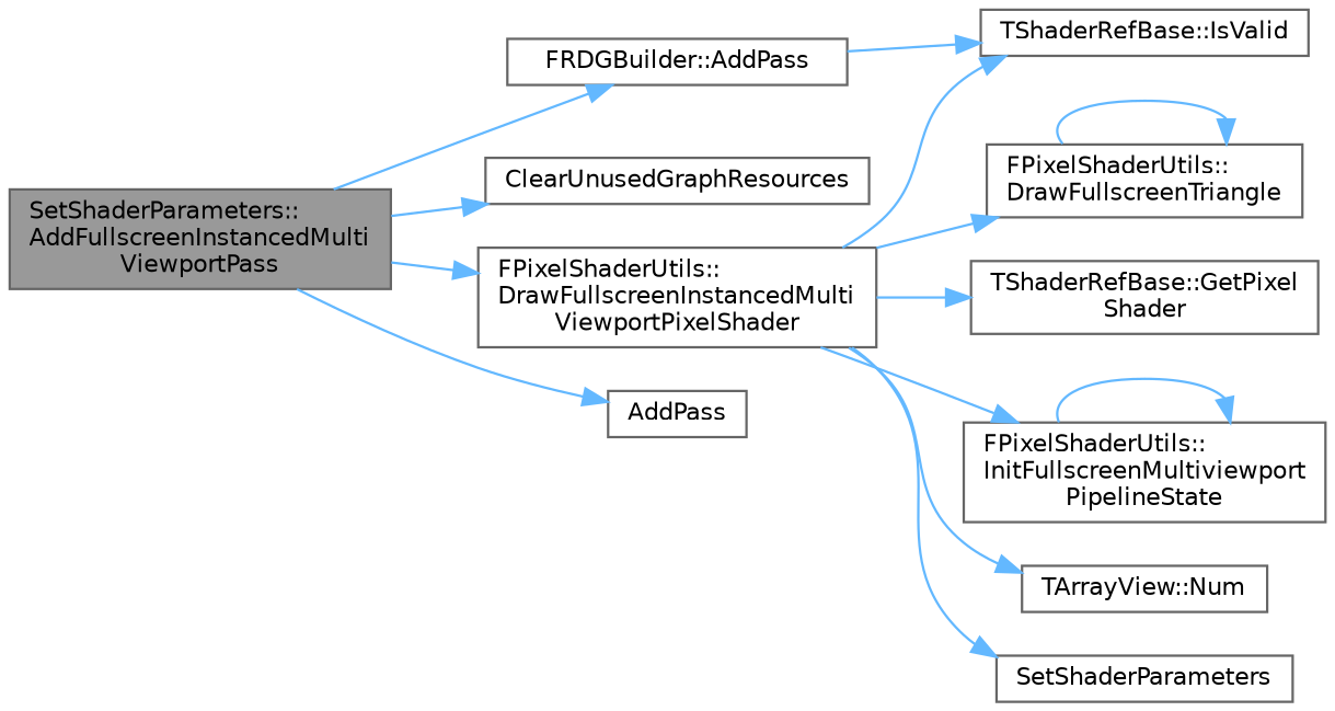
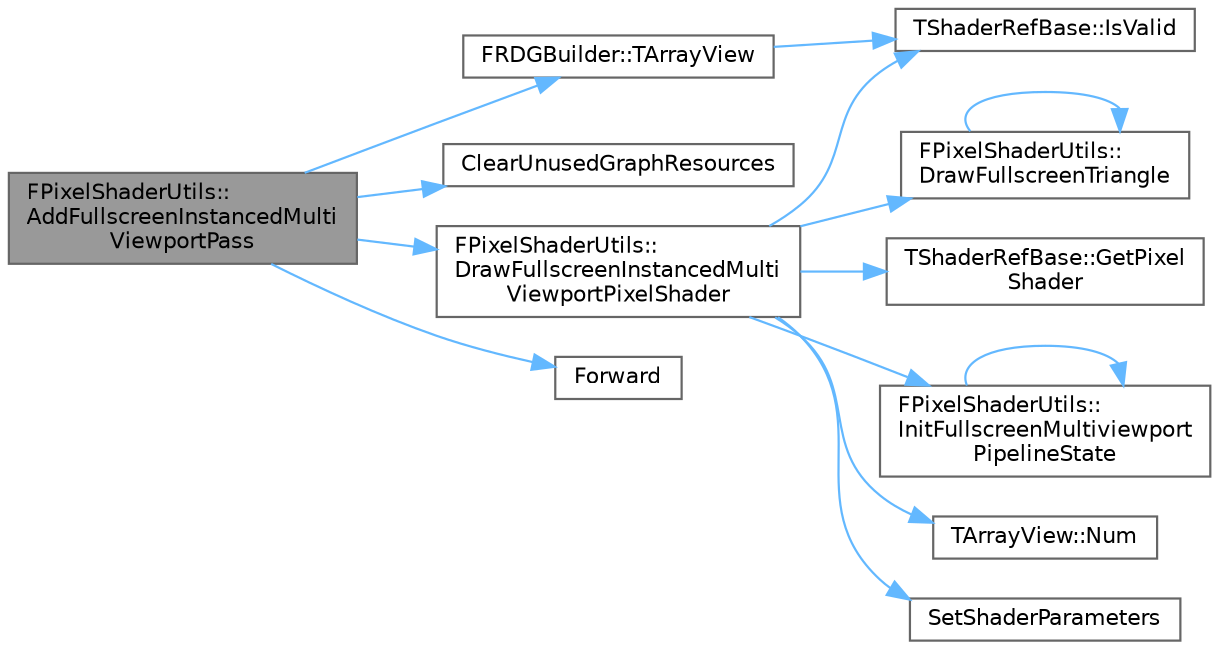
  digraph {
    rankdir=LR
    node [color=grey40 fillcolor=white fontname=Helvetica fontsize=10 shape=box style=filled]
    edge [color=steelblue1 fontname=Helvetica fontsize=10 labelfontname=Helvetica labelfontsize=10 style=solid]
-   n1 [color=gray40 fillcolor=grey60 fontcolor=black height=0.2 label="SetShaderParameters::\lAddFullscreenInstancedMulti\lViewportPass" width=0.4]
-   n2 [height=0.2 label="FRDGBuilder::AddPass" width=0.4]
+   n1 [color=gray40 fillcolor=grey60 fontcolor=black height=0.2 label="FPixelShaderUtils::\lAddFullscreenInstancedMulti\lViewportPass" width=0.4]
+   n2 [height=0.2 label="FRDGBuilder::TArrayView" width=0.4]
    n3 [height=0.2 label=ClearUnusedGraphResources width=0.4]
    n4 [height=0.2 label="FPixelShaderUtils::\lDrawFullscreenInstancedMulti\lViewportPixelShader" width=0.4]
-   n5 [height=0.2 label=AddPass width=0.4]
+   n5 [height=0.2 label=Forward width=0.4]
    n6 [height=0.2 label="TShaderRefBase::IsValid" width=0.4]
    n7 [height=0.2 label="FPixelShaderUtils::\lDrawFullscreenTriangle" width=0.4]
    n8 [height=0.2 label="TShaderRefBase::GetPixel\lShader" width=0.4]
    n9 [height=0.2 label="FPixelShaderUtils::\lInitFullscreenMultiviewport\lPipelineState" width=0.4]
    n10 [height=0.2 label="TArrayView::Num" width=0.4]
    n11 [height=0.2 label=SetShaderParameters width=0.4]
    n1 -> n2
    n1 -> n3
    n1 -> n4
    n1 -> n5
    n2 -> n6
    n4 -> n6
    n4 -> n7
    n4 -> n8
    n4 -> n9
    n4 -> n10
    n4 -> n11
    n7 -> n7
    n9 -> n9
  }
